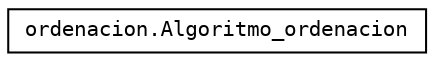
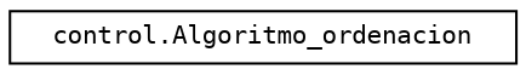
  digraph {
    rankdir=TB
    fontname="DejaVu Sans Mono"
-   n1 [color=black fillcolor=white fontname="DejaVu Sans Mono" fontsize=10 height=0.2 label="ordenacion.Algoritmo_ordenacion" shape=record style=filled width=0.4]
+   n1 [color=black fillcolor=white fontname="DejaVu Sans Mono" fontsize=10 height=0.2 label="control.Algoritmo_ordenacion" shape=record style=filled width=0.4]
  }
